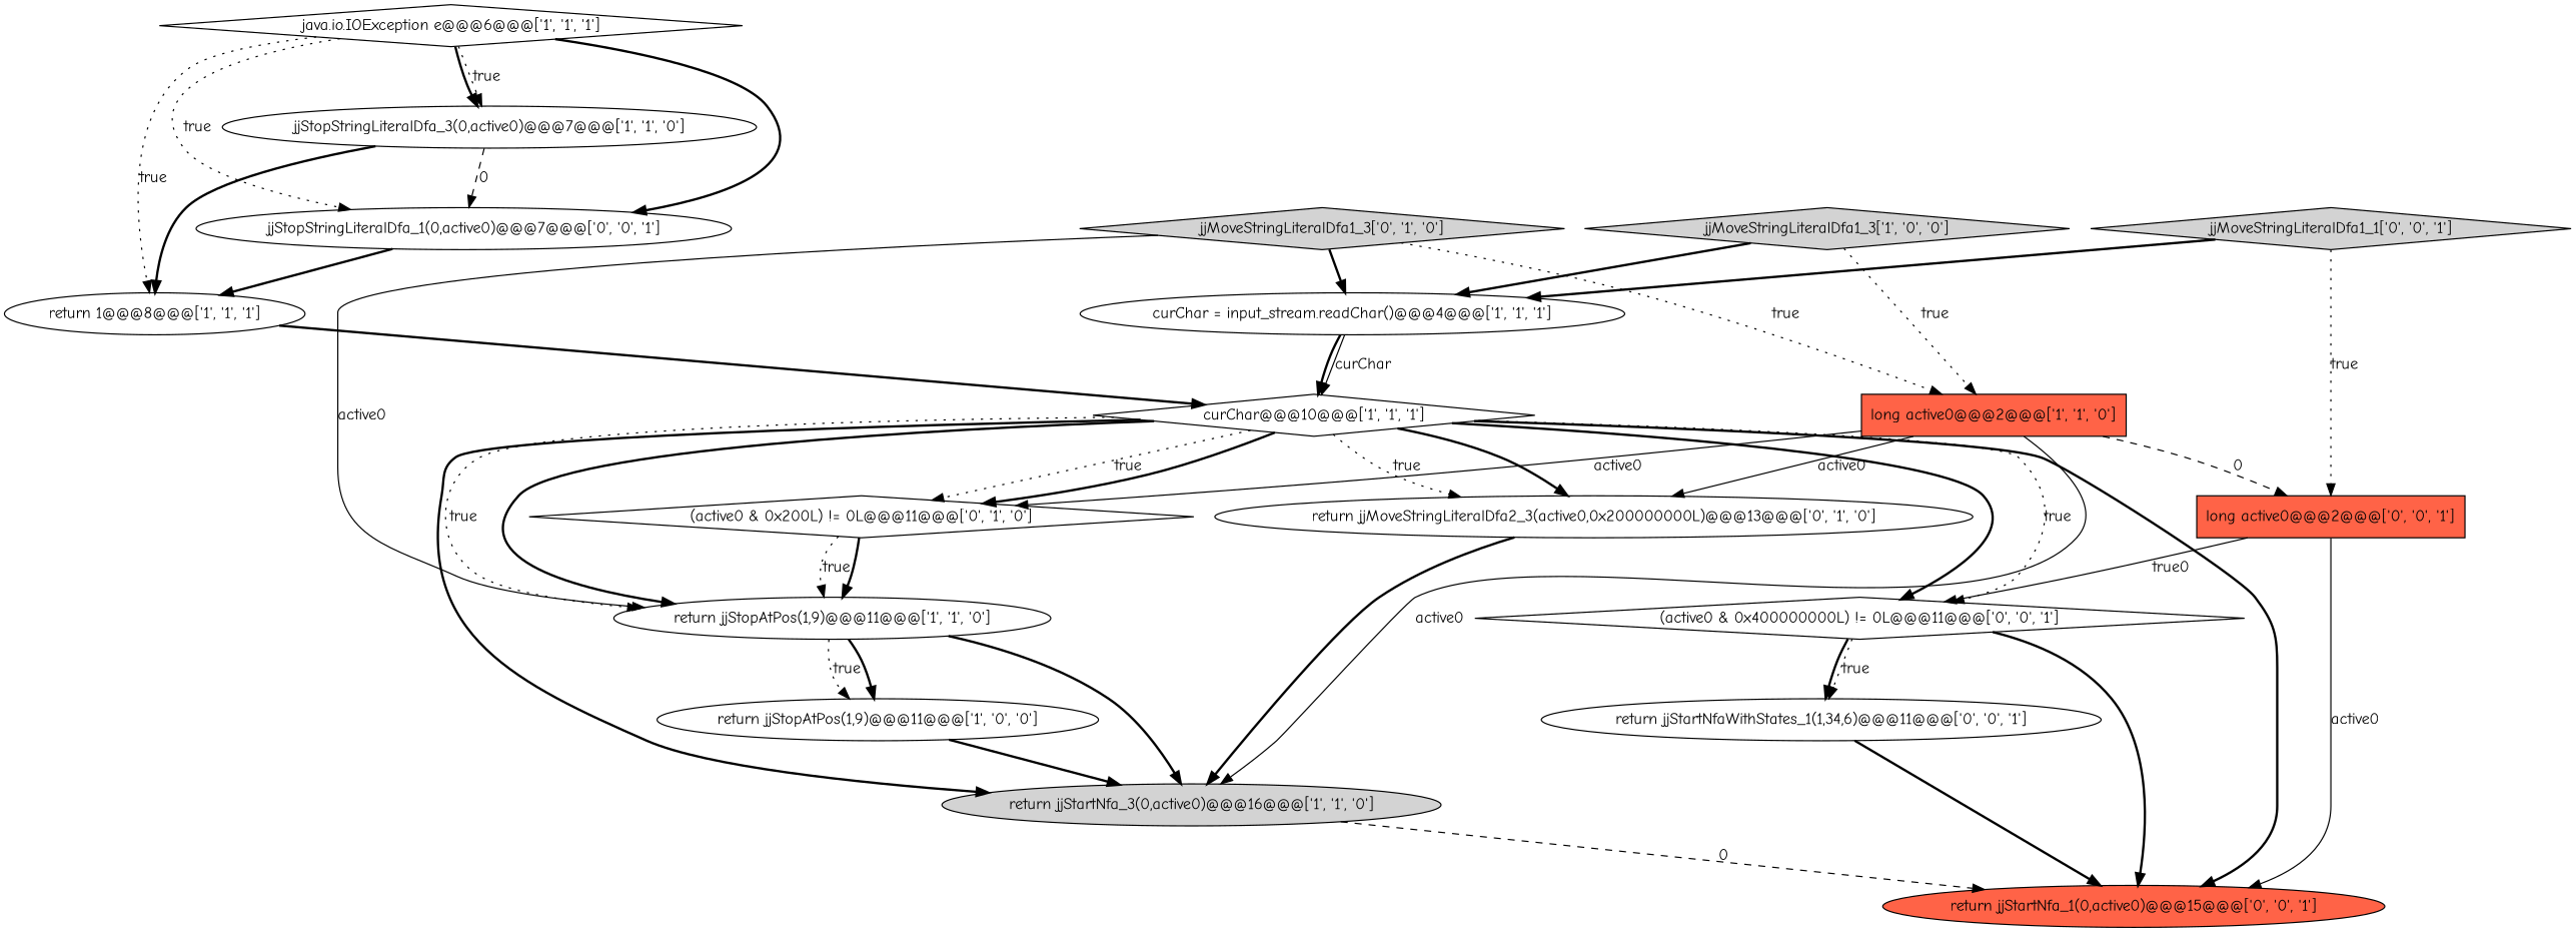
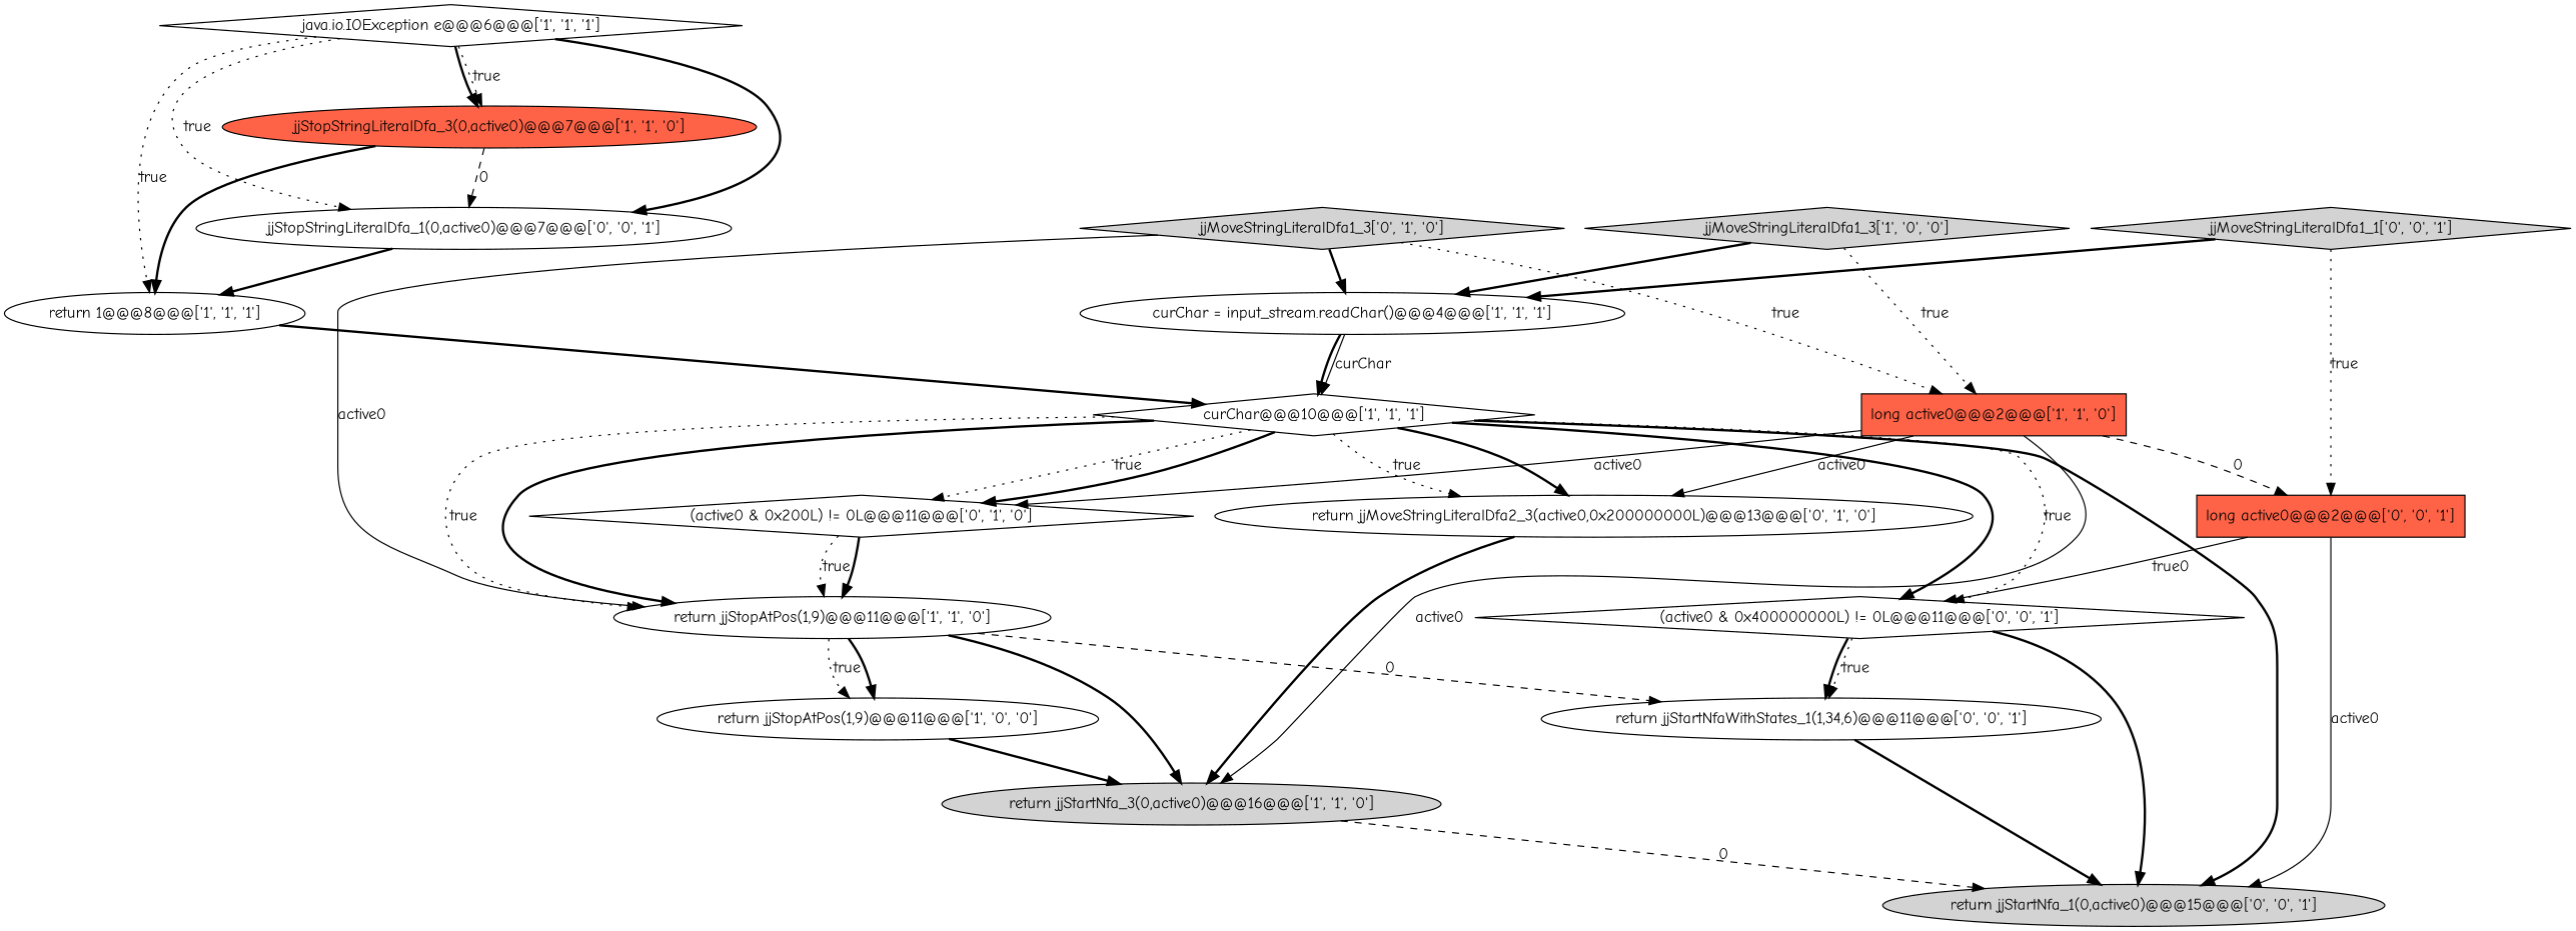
  digraph {
    fontname="Comic Neue"
    node [fillcolor=white fontname="Comic Neue" shape=ellipse style=filled]
    edge [fontname="Comic Neue" style=bold]
    n1 [label="(active0 & 0x200L) != 0L@@@11@@@['0', '1', '0']" shape=diamond]
    n2 [label="return jjStopAtPos(1,9)@@@11@@@['1', '1', '0']"]
    n3 [fillcolor=lightgray label="return jjStartNfa_3(0,active0)@@@16@@@['1', '1', '0']"]
    n4 [label="return jjStopAtPos(1,9)@@@11@@@['1', '0', '0']"]
    n5 [label="return jjStartNfaWithStates_1(1,34,6)@@@11@@@['0', '0', '1']"]
-   n6 [fillcolor=tomato label="return jjStartNfa_1(0,active0)@@@15@@@['0', '0', '1']"]
+   n6 [fillcolor=lightgray label="return jjStartNfa_1(0,active0)@@@15@@@['0', '0', '1']"]
    n7 [fillcolor=tomato label="long active0@@@2@@@['0', '0', '1']" shape=box]
    n8 [label="(active0 & 0x400000000L) != 0L@@@11@@@['0', '0', '1']" shape=diamond]
    n9 [fillcolor=tomato label="long active0@@@2@@@['1', '1', '0']" shape=box]
    n10 [label="return jjMoveStringLiteralDfa2_3(active0,0x200000000L)@@@13@@@['0', '1', '0']"]
-   n11 [label="jjStopStringLiteralDfa_3(0,active0)@@@7@@@['1', '1', '0']"]
+   n11 [fillcolor=tomato label="jjStopStringLiteralDfa_3(0,active0)@@@7@@@['1', '1', '0']"]
    n12 [label="return 1@@@8@@@['1', '1', '1']"]
    n13 [label="jjStopStringLiteralDfa_1(0,active0)@@@7@@@['0', '0', '1']"]
    n14 [label="curChar@@@10@@@['1', '1', '1']" shape=diamond]
    n15 [fillcolor=lightgray label="jjMoveStringLiteralDfa1_3['0', '1', '0']" shape=diamond]
    n16 [label="curChar = input_stream.readChar()@@@4@@@['1', '1', '1']"]
    n17 [fillcolor=lightgray label="jjMoveStringLiteralDfa1_1['0', '0', '1']" shape=diamond]
    n18 [fillcolor=lightgray label="jjMoveStringLiteralDfa1_3['1', '0', '0']" shape=diamond]
    n19 [label="java.io.IOException e@@@6@@@['1', '1', '1']" shape=diamond]
    n1 -> n2 [label=true style=dotted]
    n1 -> n2
    n2 -> n3
    n2 -> n4 [label=true style=dotted]
    n2 -> n4
+   n2 -> n5 [label=0 style=dashed]
    n3 -> n6 [label=0 style=dashed]
    n4 -> n3
    n5 -> n6
    n7 -> n6 [label=active0 style=solid]
    n7 -> n8 [label=true0 style=solid]
    n8 -> n5
    n8 -> n5 [label=true style=dotted]
    n8 -> n6
    n9 -> n1 [label=active0 style=solid]
    n9 -> n3 [label=active0 style=solid]
    n9 -> n7 [label=0 style=dashed]
    n9 -> n10 [label=active0 style=solid]
    n10 -> n3
    n11 -> n12
    n11 -> n13 [label=0 style=dashed]
    n12 -> n14
    n13 -> n12
    n14 -> n1 [label=true style=dotted]
    n14 -> n1
    n14 -> n2 [label=true style=dotted]
    n14 -> n2
-   n14 -> n3
    n14 -> n6
    n14 -> n8 [label=true style=dotted]
    n14 -> n8
    n14 -> n10 [label=true style=dotted]
    n14 -> n10
    n15 -> n2 [label=active0 style=solid]
    n15 -> n9 [label=true style=dotted]
    n15 -> n16
    n16 -> n14 [label=curChar style=solid]
    n16 -> n14
    n17 -> n7 [label=true style=dotted]
    n17 -> n16
    n18 -> n9 [label=true style=dotted]
    n18 -> n16
    n19 -> n11 [label=true style=dotted]
    n19 -> n11
    n19 -> n12 [label=true style=dotted]
    n19 -> n13
    n19 -> n13 [label=true style=dotted]
  }
